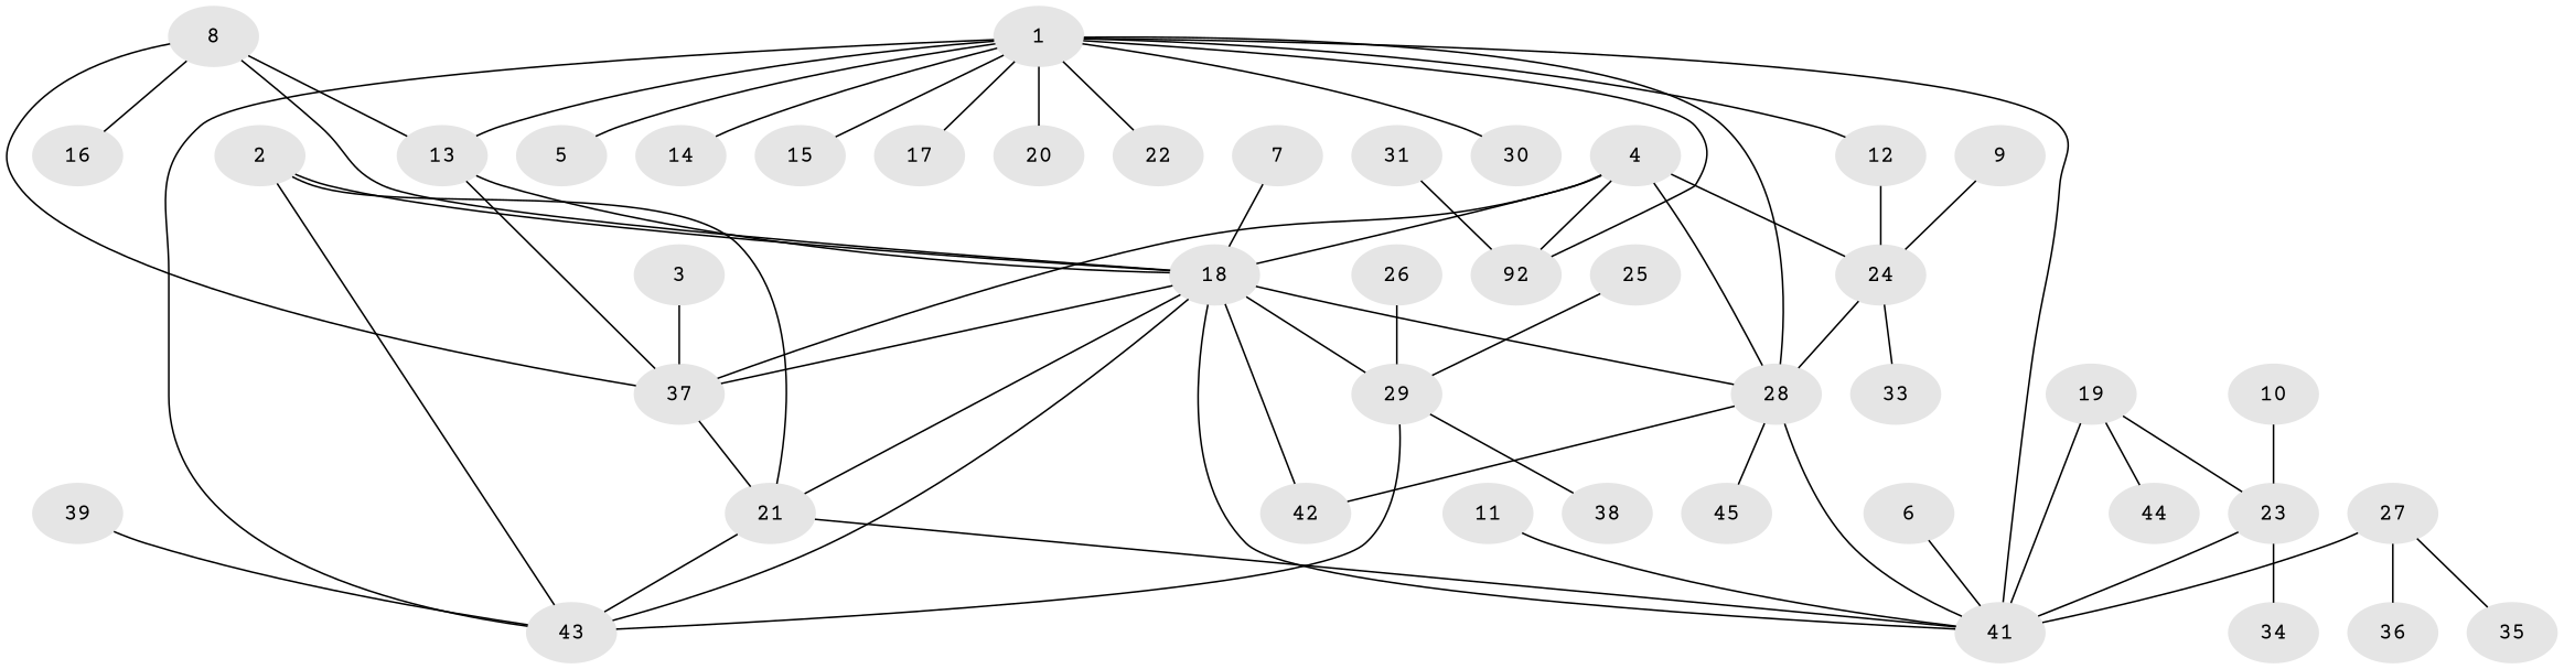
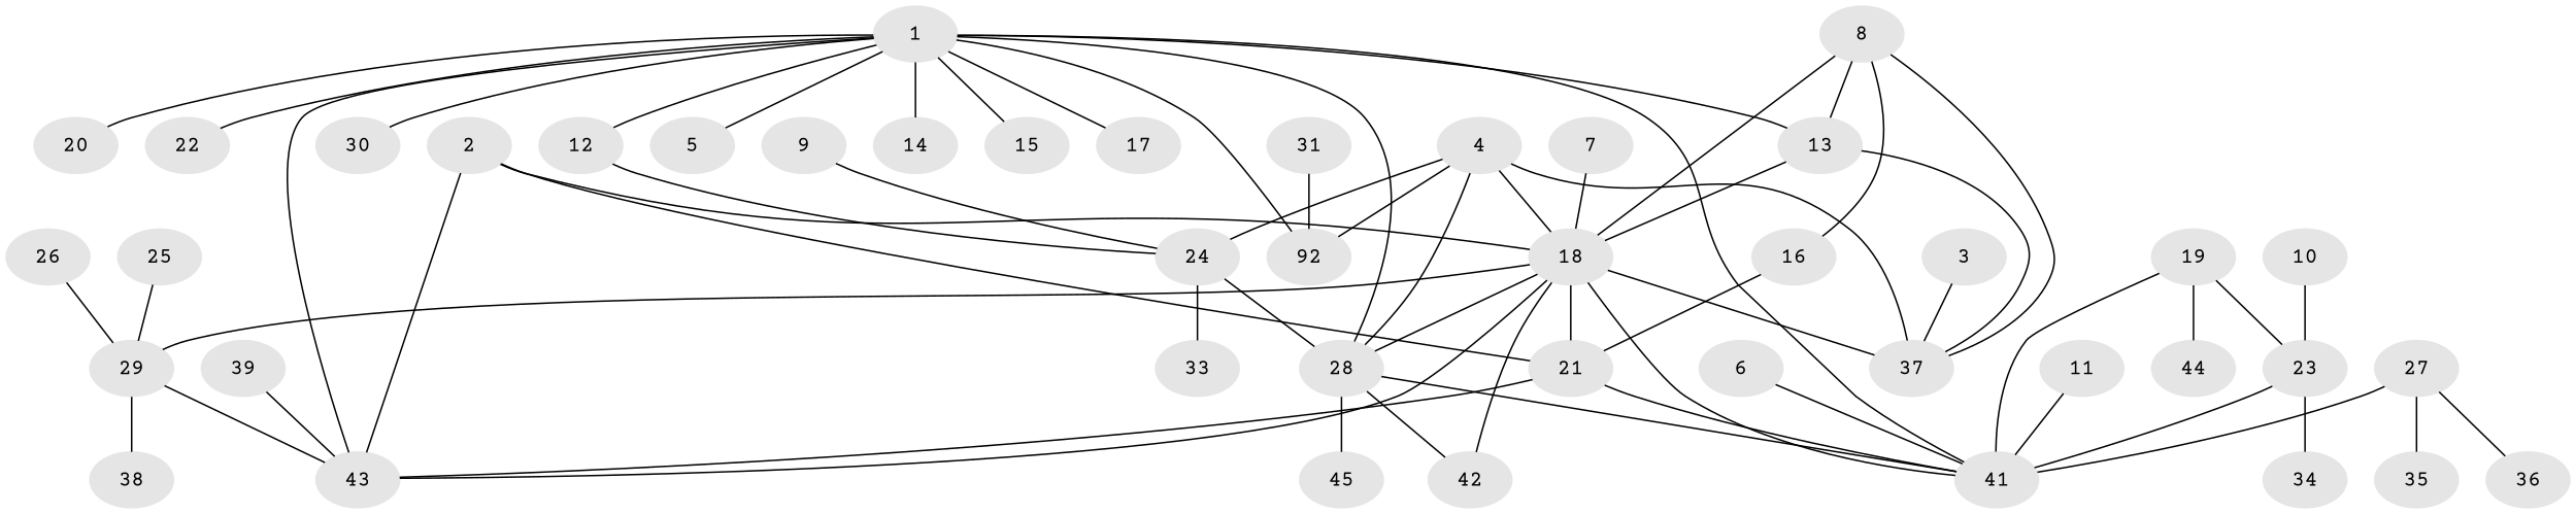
  graph {
    fontname="Courier Prime"
    node [color=gray90 fontname="Courier Prime" style=filled]
    edge [fontname="Courier Prime" weight=1.0]
    1
    5
    12
    13
    14
    15
    17
    20
    22
    28
    30
    n12 [label=92]
    41
    43
    24
    18
    37
    42
    n19 [label=45]
    2
    21
    29
    3
    4
    33
    6
    7
    8
    16
    9
    10
    23
    34
    11
    38
    19
    44
    25
    26
    27
    35
    36
    31
    39
    1 -- 5
    1 -- 12
    1 -- 13
    1 -- 14
    1 -- 15
    1 -- 17
    1 -- 20
    1 -- 22
    1 -- 28
    1 -- 30
    1 -- n12
    1 -- 41
    1 -- 43
    12 -- 24
    13 -- 18
    13 -- 37
    28 -- 41 [weight=2.0]
    28 -- 42
    28 -- n19
    24 -- 28 [weight=2.0]
    24 -- 33
    18 -- 28
    18 -- 41
    18 -- 43
    18 -- 37
    18 -- 42
    18 -- 21
    18 -- 29
    2 -- 43
    2 -- 18
    2 -- 21
    21 -- 41
    21 -- 43
    29 -- 43
    29 -- 38
    3 -- 37
    4 -- 28
    4 -- n12
    4 -- 24 [weight=2.0]
    4 -- 18
    4 -- 37
    6 -- 41
    7 -- 18 [weight=2.0]
    8 -- 13
    8 -- 18
    8 -- 37
    8 -- 16
-   37 -- 21
+   16 -- 21
    9 -- 24
    10 -- 23
    23 -- 41 [weight=2.0]
    23 -- 34
    11 -- 41
    19 -- 41 [weight=3.0]
    19 -- 23
    19 -- 44
    25 -- 29
    26 -- 29
    27 -- 41
    27 -- 35
    27 -- 36
    31 -- n12
    39 -- 43
  }
